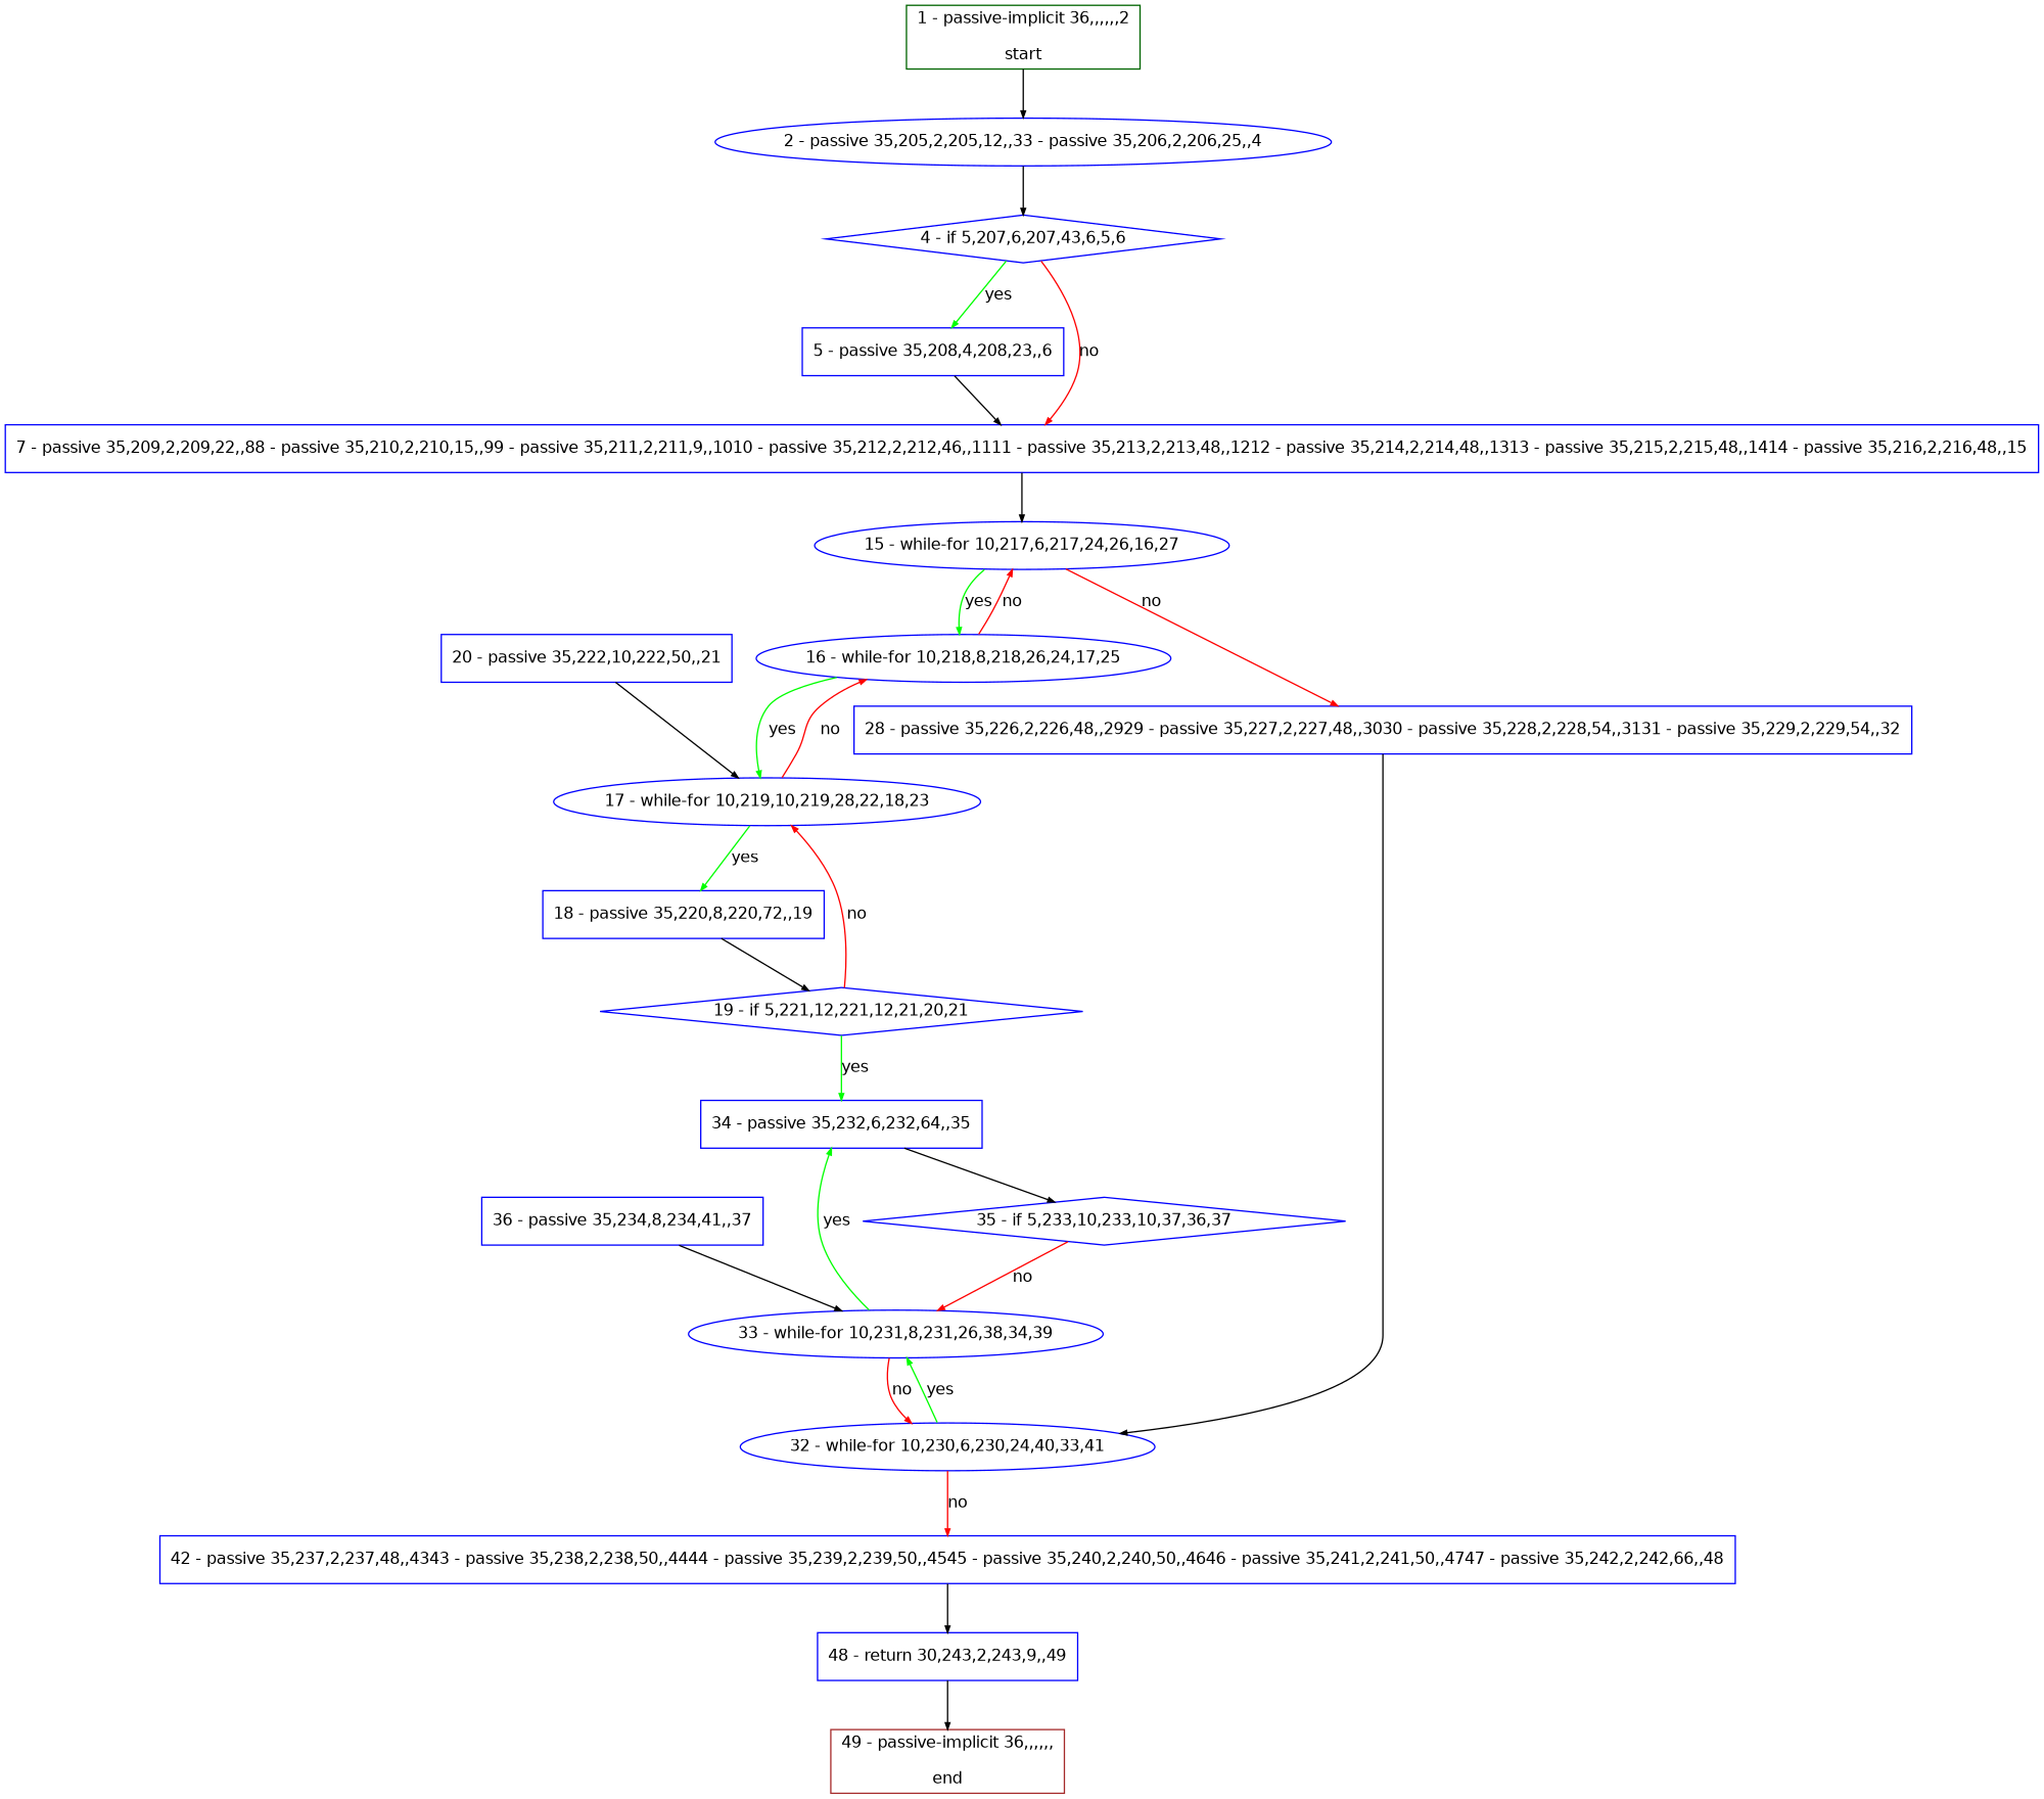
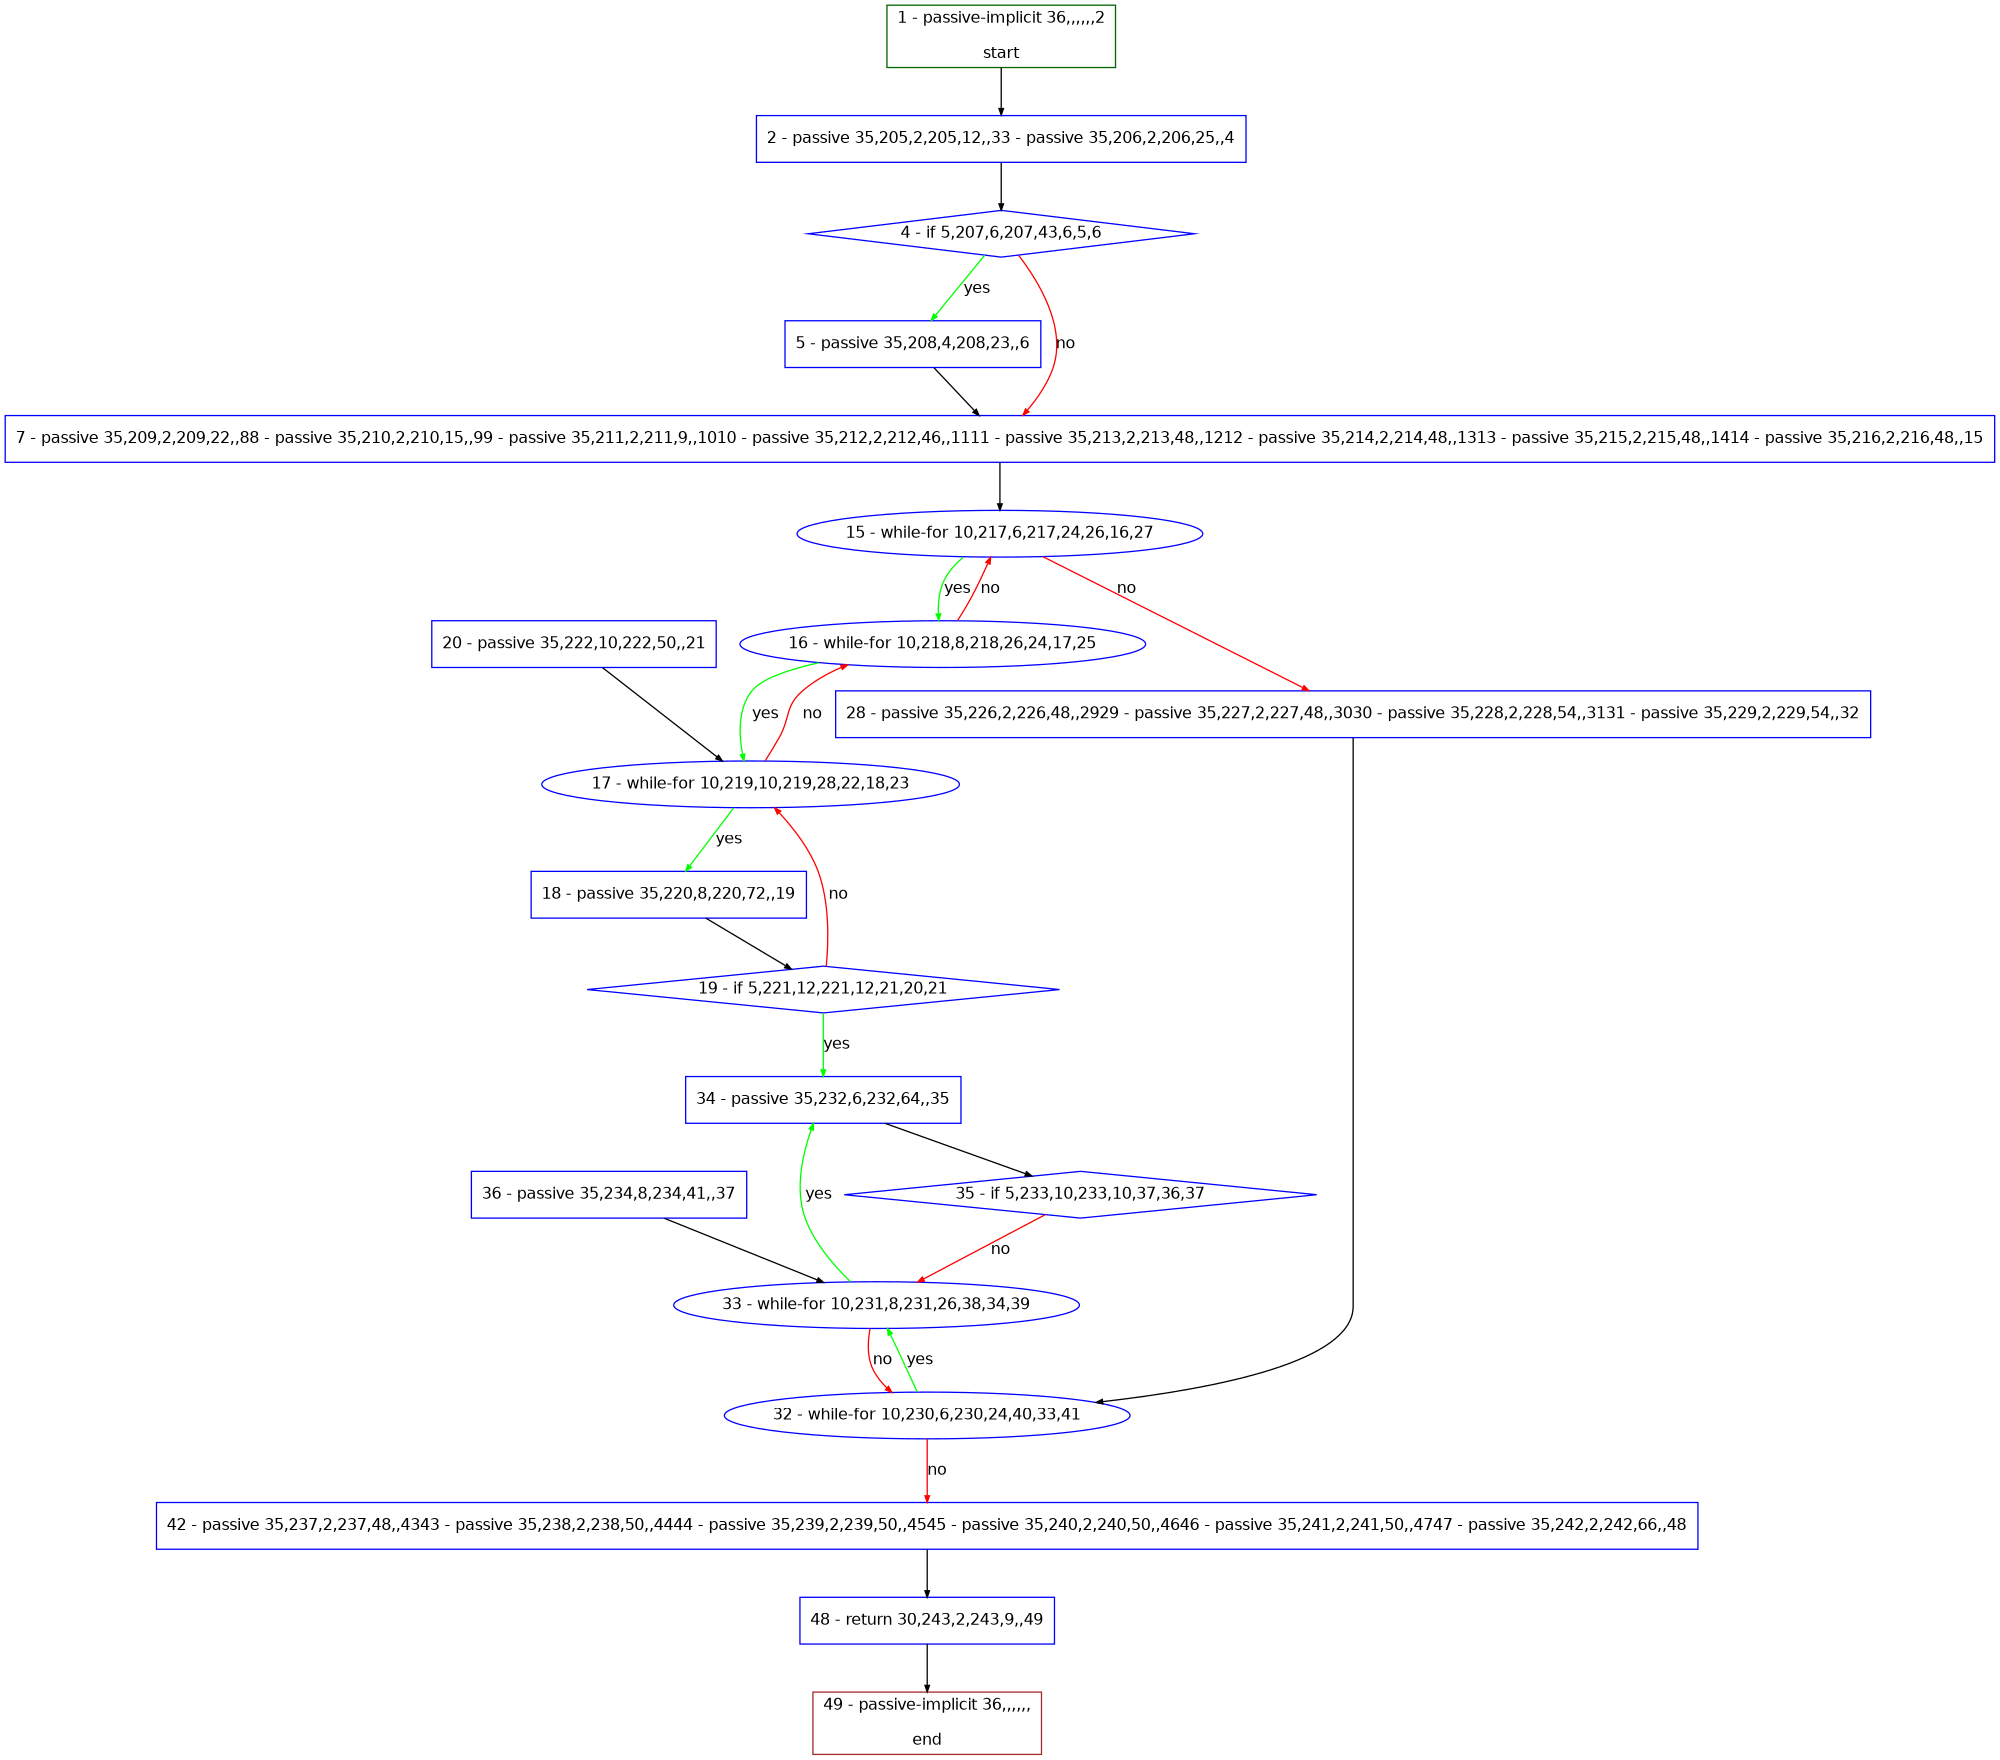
  digraph {
    bgcolor=white
    compound=true
    fillcolor="#FFFFCC"
    fontname="DejaVu Sans"
    fontsize=12
    pack=true
    packmode=clust
    style="rounded,filled"
    node [color="#0000ff" compound=true fillcolor="#ffffff" fixedsize=false fontname="DejaVu Sans" fontsize=12 node_initialized=no shape=box style=filled]
    edge [arrowhead=normal arrowsize=0.5 arrowtail=none color="#000000" compound=true dir=forward fontcolor=black fontname="DejaVu Sans" fontsize=12]
-   n1 [label="2 - passive 35,205,2,205,12,,33 - passive 35,206,2,206,25,,4" shape=ellipse]
+   n1 [label="2 - passive 35,205,2,205,12,,33 - passive 35,206,2,206,25,,4"]
    n2 [label="4 - if 5,207,6,207,43,6,5,6" shape=diamond]
    n3 [label="5 - passive 35,208,4,208,23,,6"]
    n4 [label="7 - passive 35,209,2,209,22,,88 - passive 35,210,2,210,15,,99 - passive 35,211,2,211,9,,1010 - passive 35,212,2,212,46,,1111 - passive 35,213,2,213,48,,1212 - passive 35,214,2,214,48,,1313 - passive 35,215,2,215,48,,1414 - passive 35,216,2,216,48,,15"]
    n5 [color="#006400" label="1 - passive-implicit 36,,,,,,2\n\nstart"]
    n6 [label="15 - while-for 10,217,6,217,24,26,16,27" shape=oval]
    n7 [label="16 - while-for 10,218,8,218,26,24,17,25" shape=oval]
    n8 [label="28 - passive 35,226,2,226,48,,2929 - passive 35,227,2,227,48,,3030 - passive 35,228,2,228,54,,3131 - passive 35,229,2,229,54,,32"]
    n9 [label="17 - while-for 10,219,10,219,28,22,18,23" shape=oval]
    n10 [label="32 - while-for 10,230,6,230,24,40,33,41" shape=oval]
    n11 [label="18 - passive 35,220,8,220,72,,19"]
    n12 [label="33 - while-for 10,231,8,231,26,38,34,39" shape=oval]
    n13 [label="42 - passive 35,237,2,237,48,,4343 - passive 35,238,2,238,50,,4444 - passive 35,239,2,239,50,,4545 - passive 35,240,2,240,50,,4646 - passive 35,241,2,241,50,,4747 - passive 35,242,2,242,66,,48"]
    n14 [label="19 - if 5,221,12,221,12,21,20,21" shape=diamond]
    n15 [label="34 - passive 35,232,6,232,64,,35"]
    n16 [label="20 - passive 35,222,10,222,50,,21"]
    n17 [label="48 - return 30,243,2,243,9,,49"]
    n18 [label="35 - if 5,233,10,233,10,37,36,37" shape=diamond]
    n19 [color="#a52a2a" label="49 - passive-implicit 36,,,,,,\n\nend"]
    n20 [label="36 - passive 35,234,8,234,41,,37"]
    n1 -> n2
    n2 -> n3 [color="#00ff00" label=yes]
    n2 -> n4 [color="#ff0000" label=no]
    n3 -> n4
    n4 -> n6
    n5 -> n1
    n6 -> n7 [color="#00ff00" label=yes]
    n6 -> n8 [color="#ff0000" label=no]
    n7 -> n6 [color="#ff0000" label=no]
    n7 -> n9 [color="#00ff00" label=yes]
    n8 -> n10
    n9 -> n7 [color="#ff0000" label=no]
    n9 -> n11 [color="#00ff00" label=yes]
    n10 -> n12 [color="#00ff00" label=yes]
    n10 -> n13 [color="#ff0000" label=no]
    n11 -> n14
    n12 -> n10 [color="#ff0000" label=no]
    n12 -> n15 [color="#00ff00" label=yes]
    n13 -> n17
    n14 -> n9 [color="#ff0000" label=no]
    n14 -> n15 [color="#00ff00" label=yes]
    n15 -> n18
    n16 -> n9
    n17 -> n19
    n18 -> n12 [color="#ff0000" label=no]
    n20 -> n12
  }
